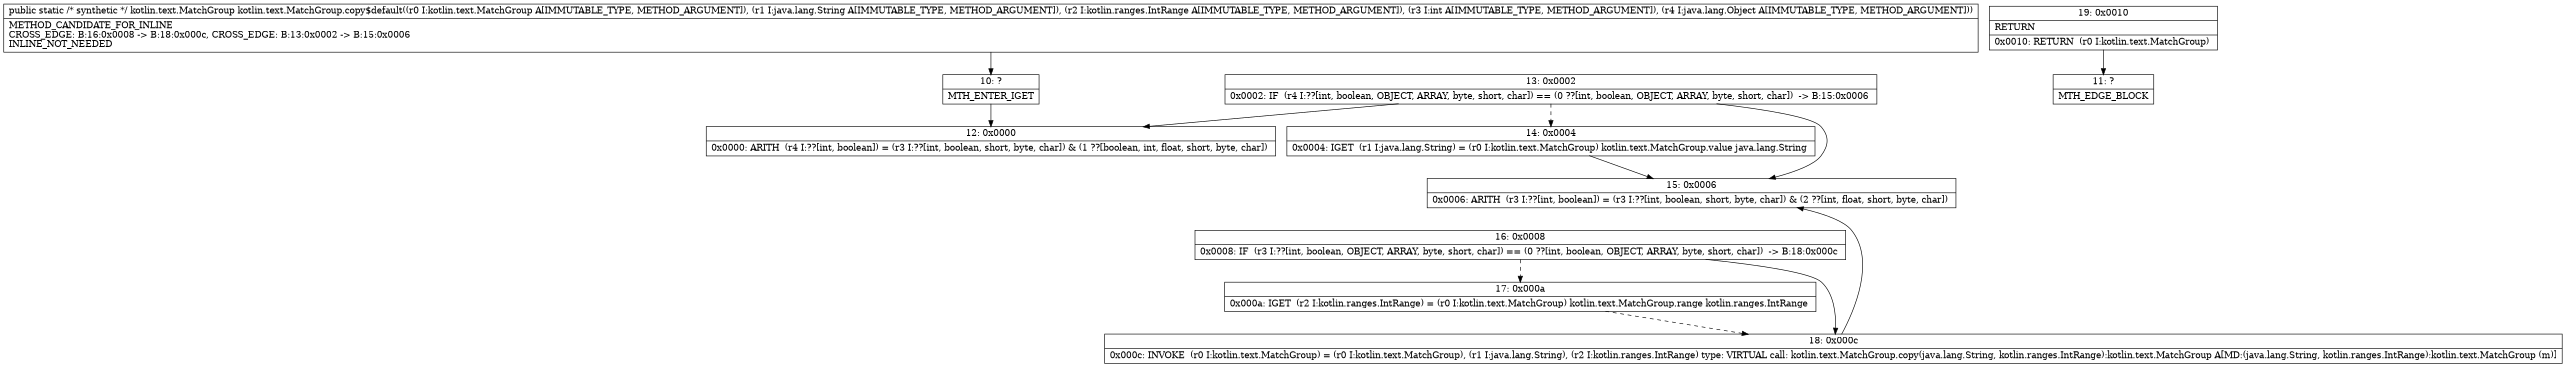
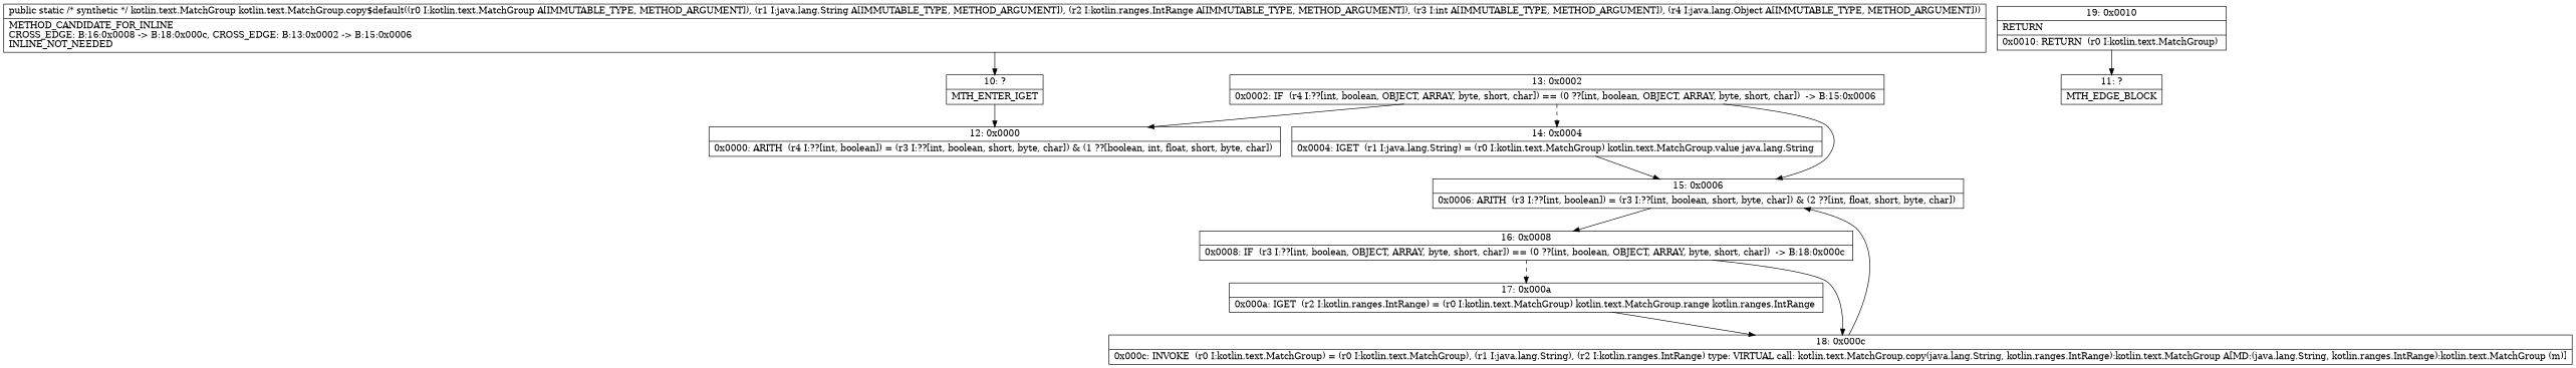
  digraph {
    node [shape=record]
    n1 [label="{10\:\ ?|MTH_ENTER_IGET\l}"]
    n2 [label="{12\:\ 0x0000|0x0000: ARITH  (r4 I:??[int, boolean]) = (r3 I:??[int, boolean, short, byte, char]) & (1 ??[boolean, int, float, short, byte, char]) \l}"]
    n3 [label="{13\:\ 0x0002|0x0002: IF  (r4 I:??[int, boolean, OBJECT, ARRAY, byte, short, char]) == (0 ??[int, boolean, OBJECT, ARRAY, byte, short, char])  \-\> B:15:0x0006 \l}"]
    n4 [label="{14\:\ 0x0004|0x0004: IGET  (r1 I:java.lang.String) = (r0 I:kotlin.text.MatchGroup) kotlin.text.MatchGroup.value java.lang.String \l}"]
    n5 [label="{15\:\ 0x0006|0x0006: ARITH  (r3 I:??[int, boolean]) = (r3 I:??[int, boolean, short, byte, char]) & (2 ??[int, float, short, byte, char]) \l}"]
    n6 [label="{16\:\ 0x0008|0x0008: IF  (r3 I:??[int, boolean, OBJECT, ARRAY, byte, short, char]) == (0 ??[int, boolean, OBJECT, ARRAY, byte, short, char])  \-\> B:18:0x000c \l}"]
    n7 [label="{17\:\ 0x000a|0x000a: IGET  (r2 I:kotlin.ranges.IntRange) = (r0 I:kotlin.text.MatchGroup) kotlin.text.MatchGroup.range kotlin.ranges.IntRange \l}"]
    n8 [label="{18\:\ 0x000c|0x000c: INVOKE  (r0 I:kotlin.text.MatchGroup) = (r0 I:kotlin.text.MatchGroup), (r1 I:java.lang.String), (r2 I:kotlin.ranges.IntRange) type: VIRTUAL call: kotlin.text.MatchGroup.copy(java.lang.String, kotlin.ranges.IntRange):kotlin.text.MatchGroup A[MD:(java.lang.String, kotlin.ranges.IntRange):kotlin.text.MatchGroup (m)]\l}"]
    n9 [label="{19\:\ 0x0010|RETURN\l|0x0010: RETURN  (r0 I:kotlin.text.MatchGroup) \l}"]
    n10 [label="{11\:\ ?|MTH_EDGE_BLOCK\l}"]
    n11 [label="{public static \/* synthetic *\/ kotlin.text.MatchGroup kotlin.text.MatchGroup.copy$default((r0 I:kotlin.text.MatchGroup A[IMMUTABLE_TYPE, METHOD_ARGUMENT]), (r1 I:java.lang.String A[IMMUTABLE_TYPE, METHOD_ARGUMENT]), (r2 I:kotlin.ranges.IntRange A[IMMUTABLE_TYPE, METHOD_ARGUMENT]), (r3 I:int A[IMMUTABLE_TYPE, METHOD_ARGUMENT]), (r4 I:java.lang.Object A[IMMUTABLE_TYPE, METHOD_ARGUMENT]))  | METHOD_CANDIDATE_FOR_INLINE\lCROSS_EDGE: B:16:0x0008 \-\> B:18:0x000c, CROSS_EDGE: B:13:0x0002 \-\> B:15:0x0006\lINLINE_NOT_NEEDED\l}"]
    n1 -> n2
    n3 -> n2
    n3 -> n4 [style=dashed]
    n3 -> n5
    n4 -> n5
+   n5 -> n6
    n6 -> n7 [style=dashed]
    n6 -> n8
-   n7 -> n8 [style=dashed]
+   n7 -> n8
    n8 -> n5
    n9 -> n10
    n11 -> n1
  }
